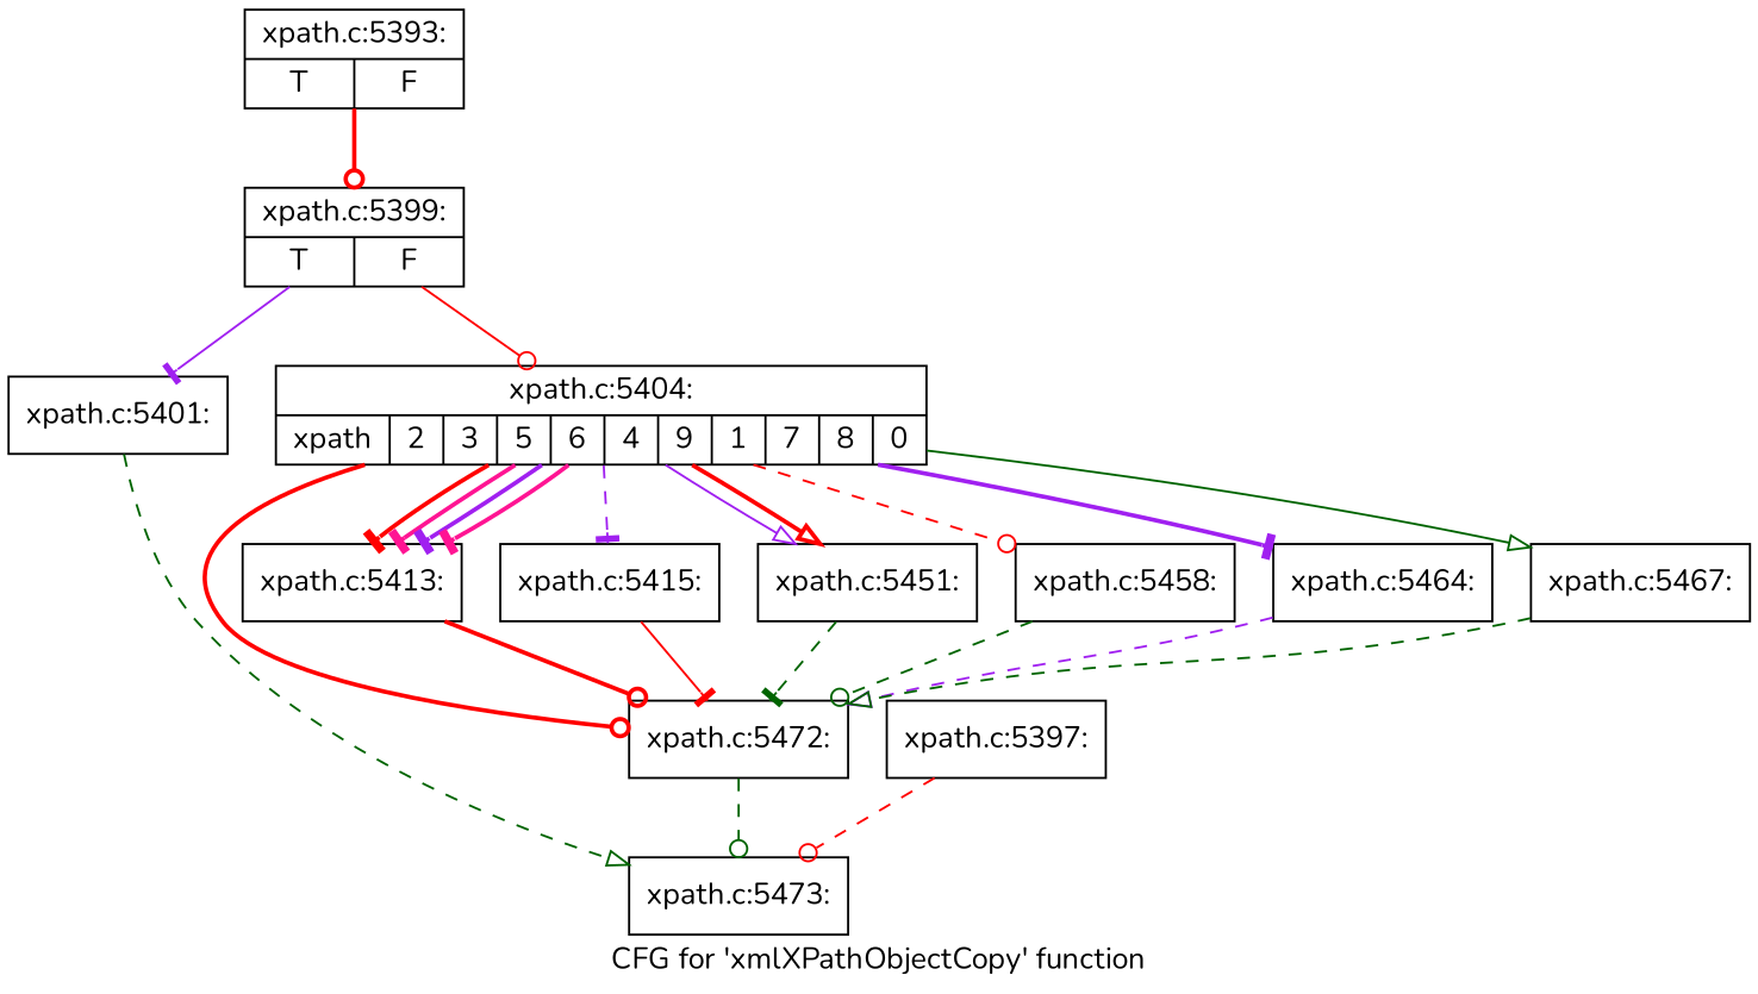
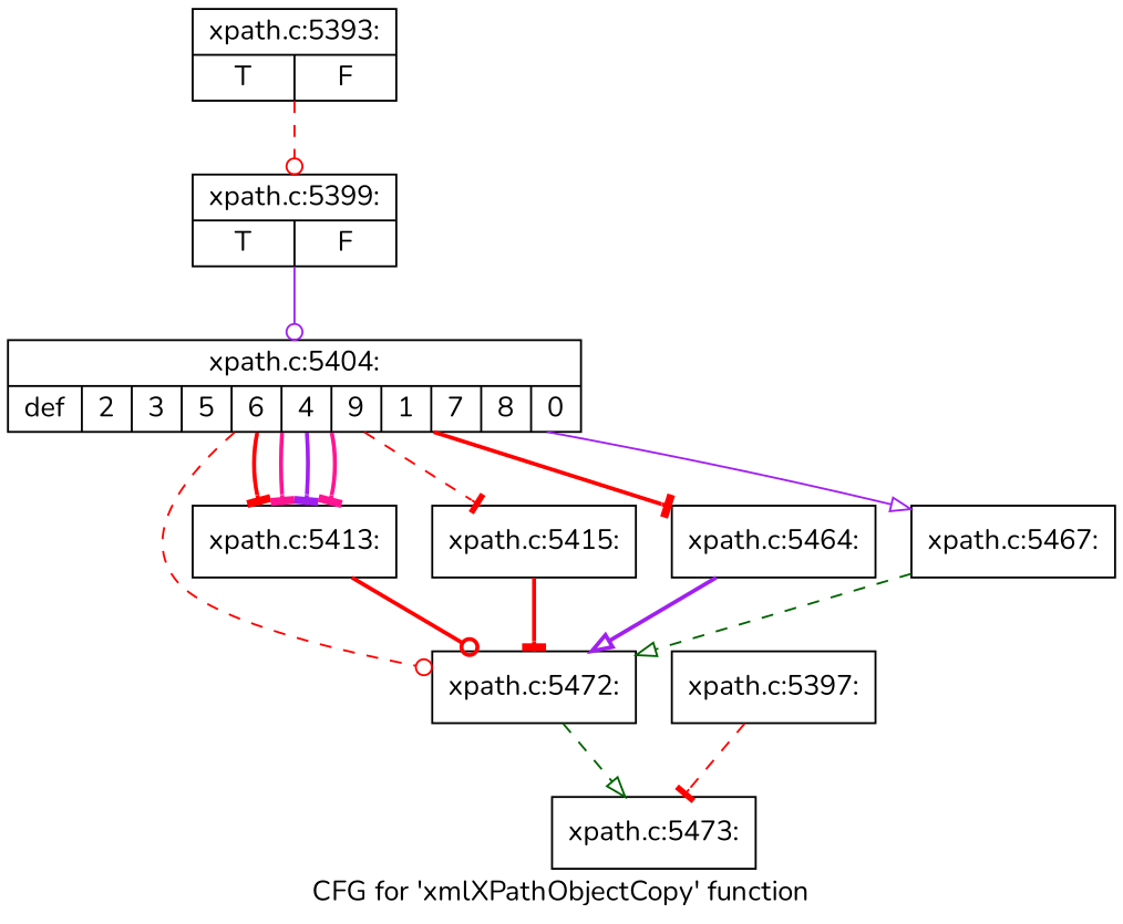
  digraph {
    fontname=Nunito
    label="CFG for 'xmlXPathObjectCopy' function"
    node [fontname=Nunito shape=record]
    edge [arrowhead=tee color=red fontname=Nunito style=bold]
    n1 [label="{xpath.c:5393:|{<s0>T|<s1>F}}"]
    n2 [label="{xpath.c:5399:|{<s0>T|<s1>F}}"]
    n3 [label="{xpath.c:5397:}"]
    n4 [label="{xpath.c:5473:}"]
-   n5 [label="{xpath.c:5401:}"]
-   n6 [label="{xpath.c:5404:|{<s0>xpath|<s1>2|<s2>3|<s3>5|<s4>6|<s5>4|<s6>9|<s7>1|<s8>7|<s9>8|<s10>0}}"]
+   n6 [label="{xpath.c:5404:|{<s0>def|<s1>2|<s2>3|<s3>5|<s4>6|<s5>4|<s6>9|<s7>1|<s8>7|<s9>8|<s10>0}}"]
    n7 [label="{xpath.c:5472:}"]
    n8 [label="{xpath.c:5413:}"]
    n9 [label="{xpath.c:5415:}"]
-   n10 [label="{xpath.c:5451:}"]
-   n11 [label="{xpath.c:5458:}"]
    n12 [label="{xpath.c:5464:}"]
    n13 [label="{xpath.c:5467:}"]
-   n1 -> n2 [arrowhead=odot]
-   n2 -> n5 [color=purple style=solid]
-   n2 -> n6 [arrowhead=odot style=solid]
-   n3 -> n4 [arrowhead=odot style=dashed]
-   n5 -> n4 [arrowhead=onormal color=darkgreen style=dashed]
-   n6 -> n7 [arrowhead=odot]
+   n1 -> n2 [arrowhead=odot style=dashed]
+   n2 -> n6 [arrowhead=odot color=purple style=solid]
+   n3 -> n4 [style=dashed]
+   n6 -> n7 [arrowhead=odot style=dashed]
    n6 -> n8
    n6 -> n8 [color=deeppink]
    n6 -> n8 [color=purple]
    n6 -> n8 [color=deeppink]
-   n6 -> n9 [color=purple style=dashed]
-   n6 -> n10 [arrowhead=onormal color=purple style=solid]
-   n6 -> n10 [arrowhead=onormal]
-   n6 -> n11 [arrowhead=odot style=dashed]
-   n6 -> n12 [color=purple]
-   n6 -> n13 [arrowhead=onormal color=darkgreen style=solid]
-   n7 -> n4 [arrowhead=odot color=darkgreen style=dashed]
+   n6 -> n9 [style=dashed]
+   n6 -> n12
+   n6 -> n13 [arrowhead=onormal color=purple style=solid]
+   n7 -> n4 [arrowhead=onormal color=darkgreen style=dashed]
    n8 -> n7 [arrowhead=odot]
-   n9 -> n7 [style=solid]
-   n10 -> n7 [color=darkgreen style=dashed]
-   n11 -> n7 [arrowhead=odot color=darkgreen style=dashed]
-   n12 -> n7 [arrowhead=onormal color=purple style=dashed]
+   n9 -> n7
+   n12 -> n7 [arrowhead=onormal color=purple]
    n13 -> n7 [arrowhead=onormal color=darkgreen style=dashed]
  }
